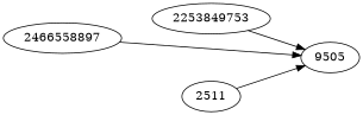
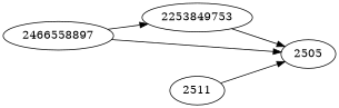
  strict digraph {
    rankdir=LR
    2253849753
-   2505 [label=9505]
+   2505
    2466558897
    2511
    2253849753 -> 2505
+   2466558897 -> 2253849753
    2466558897 -> 2505
    2511 -> 2505
  }
